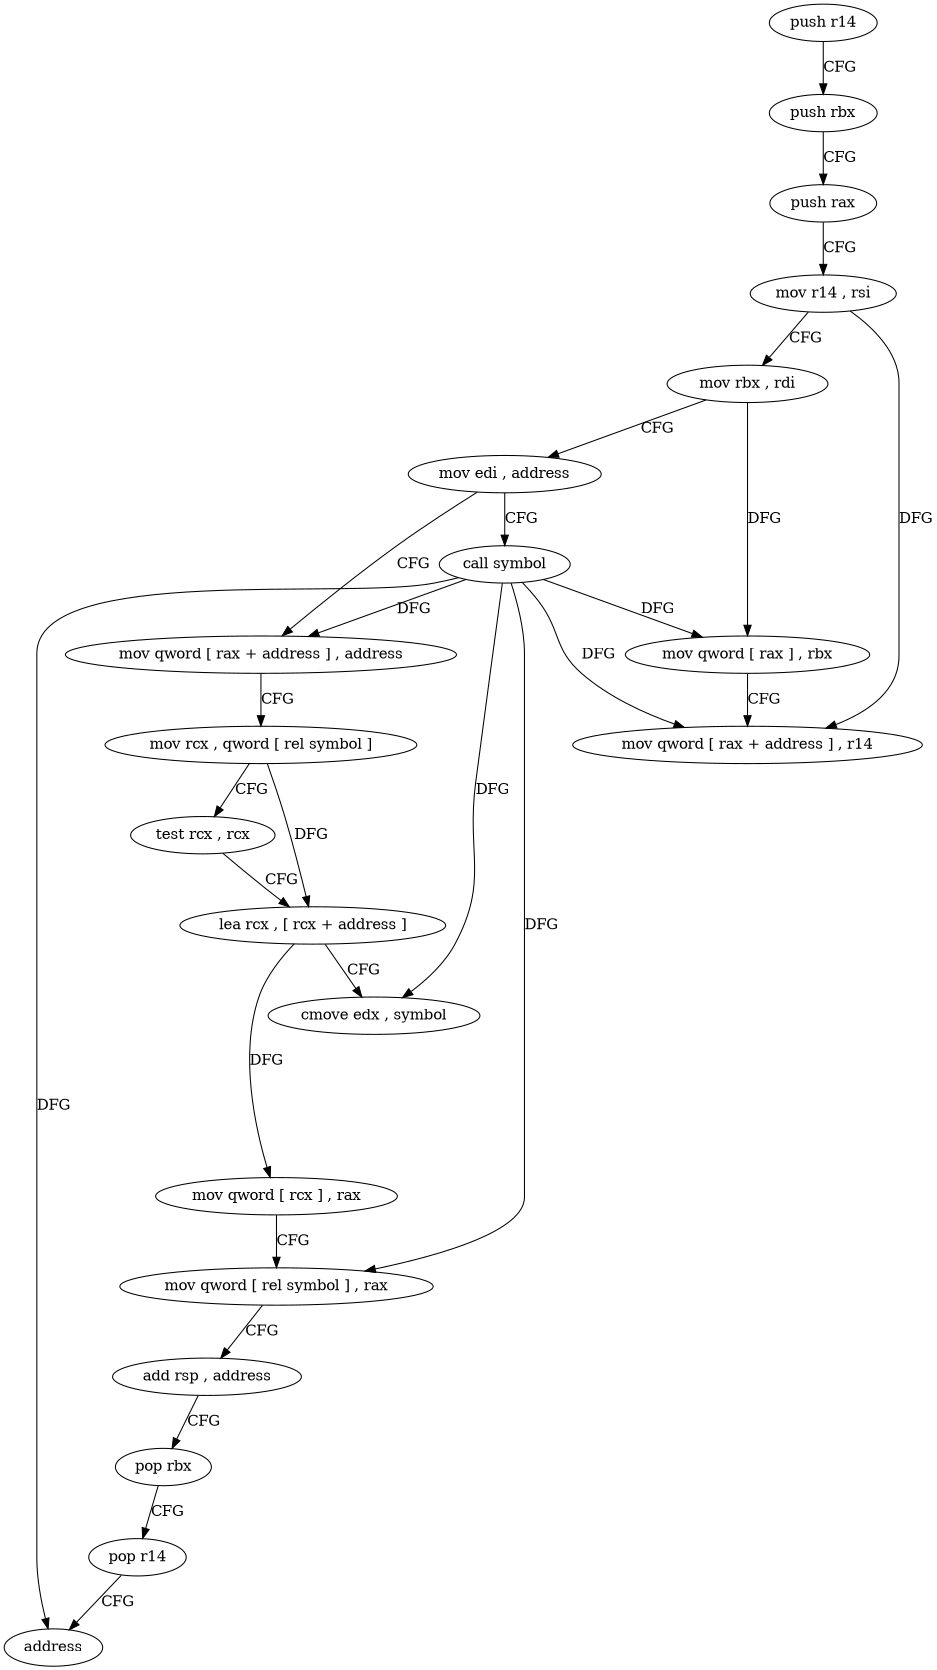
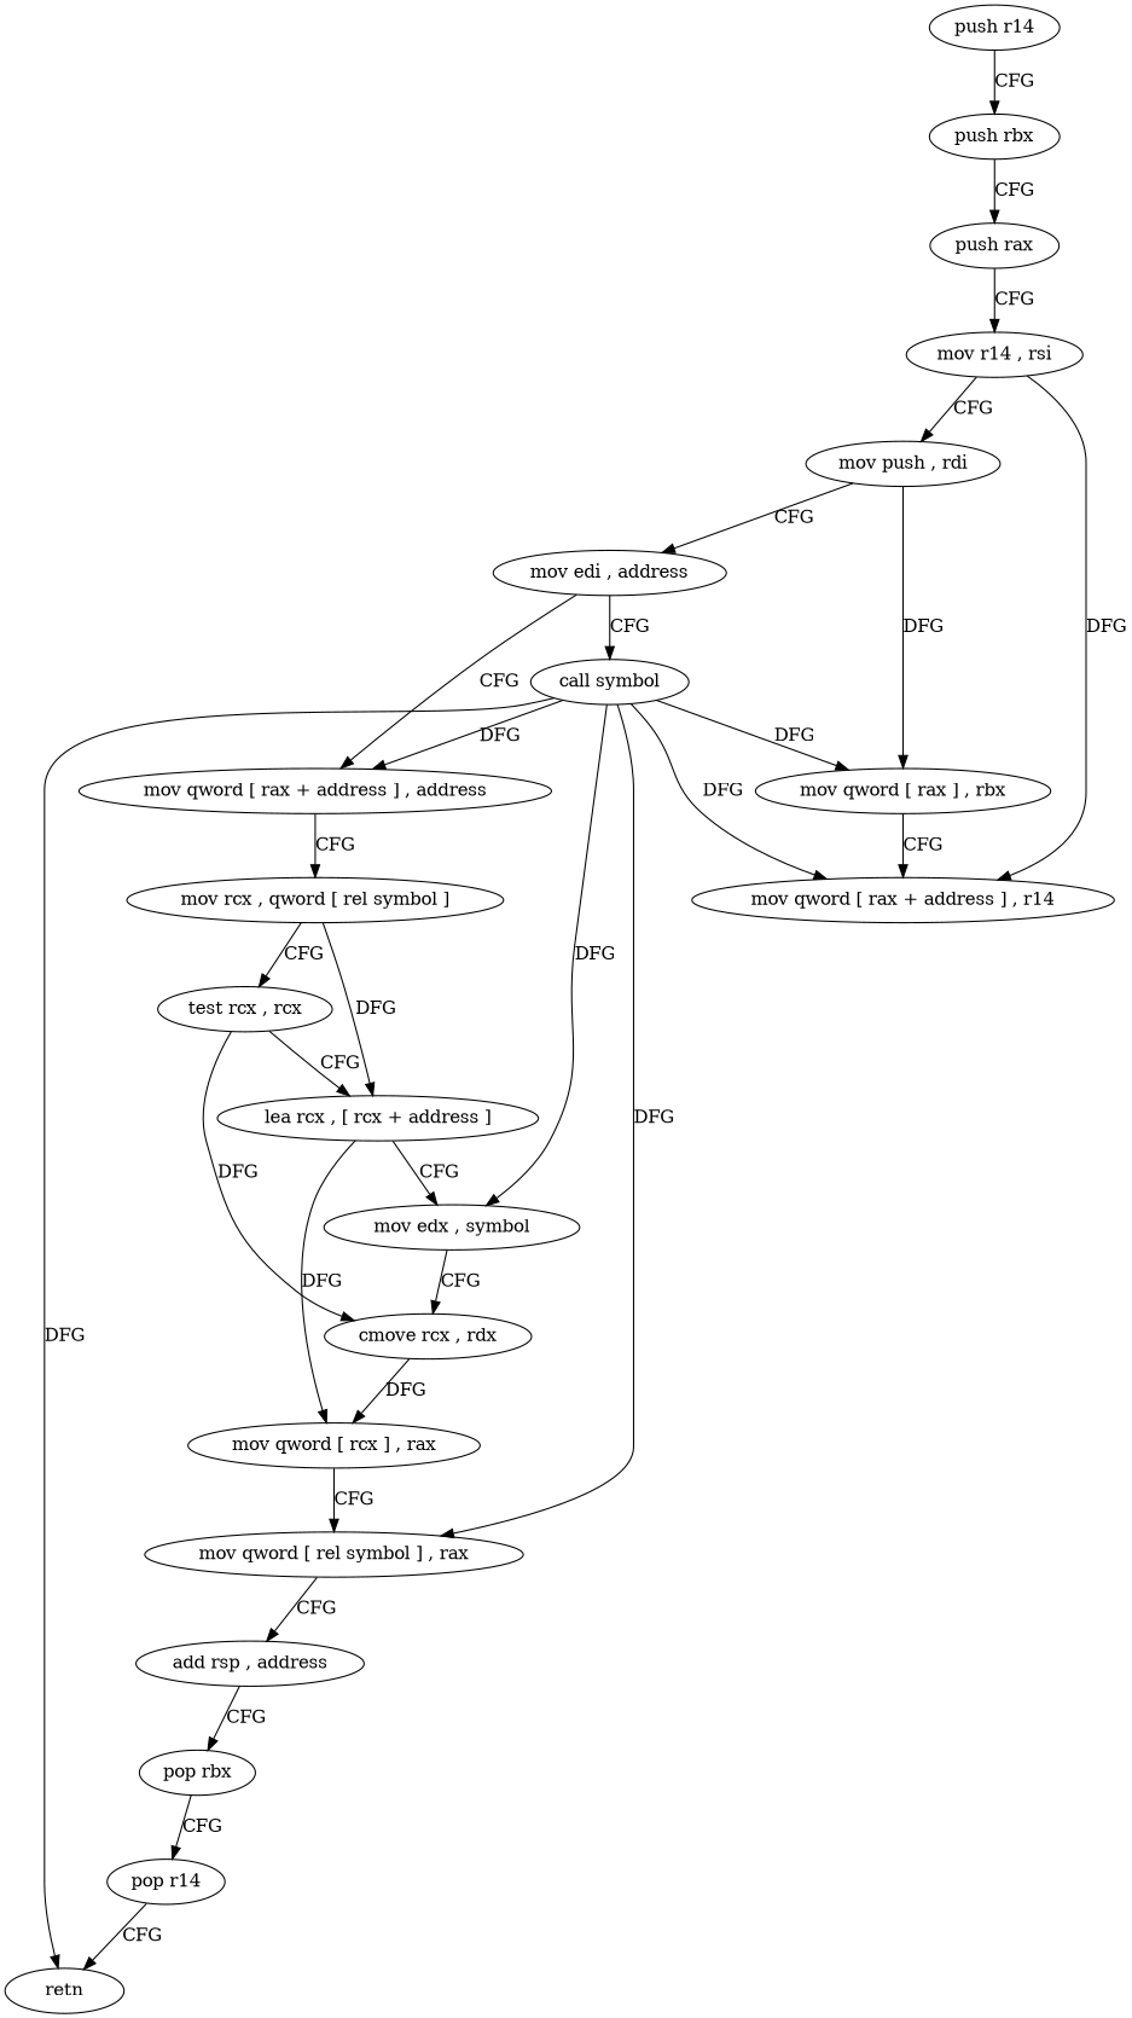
  digraph {
    n1 [label="push r14"]
    n2 [label="push rbx"]
    n3 [label="push rax"]
    n4 [label="mov r14 , rsi"]
-   n5 [label="mov rbx , rdi"]
+   n5 [label="mov push , rdi"]
    n6 [label="mov qword [ rax + address ] , r14"]
    n7 [label="mov edi , address"]
    n8 [label="mov qword [ rax ] , rbx"]
    n9 [label="call symbol"]
    n10 [label="mov qword [ rax + address ] , address"]
    n11 [label="mov qword [ rel symbol ] , rax"]
-   n12 [label=address]
-   n13 [label="cmove edx , symbol"]
+   n12 [label=retn]
+   n13 [label="mov edx , symbol"]
    n14 [label="mov rcx , qword [ rel symbol ]"]
    n15 [label="mov qword [ rcx ] , rax"]
    n16 [label="add rsp , address"]
    n17 [label="test rcx , rcx"]
    n18 [label="lea rcx , [ rcx + address ]"]
+   n19 [label="cmove rcx , rdx"]
    n20 [label="pop rbx"]
    n21 [label="pop r14"]
    n1 -> n2 [label=CFG]
    n2 -> n3 [label=CFG]
    n3 -> n4 [label=CFG]
    n4 -> n5 [label=CFG]
    n4 -> n6 [label=DFG]
    n5 -> n7 [label=CFG]
    n5 -> n8 [label=DFG]
    n7 -> n9 [label=CFG]
    n7 -> n10 [label=CFG]
    n8 -> n6 [label=CFG]
    n9 -> n6 [label=DFG]
    n9 -> n8 [label=DFG]
    n9 -> n10 [label=DFG]
    n9 -> n11 [label=DFG]
    n9 -> n12 [label=DFG]
    n9 -> n13 [label=DFG]
    n10 -> n14 [label=CFG]
    n11 -> n16 [label=CFG]
+   n13 -> n19 [label=CFG]
    n14 -> n17 [label=CFG]
    n14 -> n18 [label=DFG]
    n15 -> n11 [label=CFG]
    n16 -> n20 [label=CFG]
    n17 -> n18 [label=CFG]
+   n17 -> n19 [label=DFG]
    n18 -> n13 [label=CFG]
    n18 -> n15 [label=DFG]
+   n19 -> n15 [label=DFG]
    n20 -> n21 [label=CFG]
    n21 -> n12 [label=CFG]
  }
